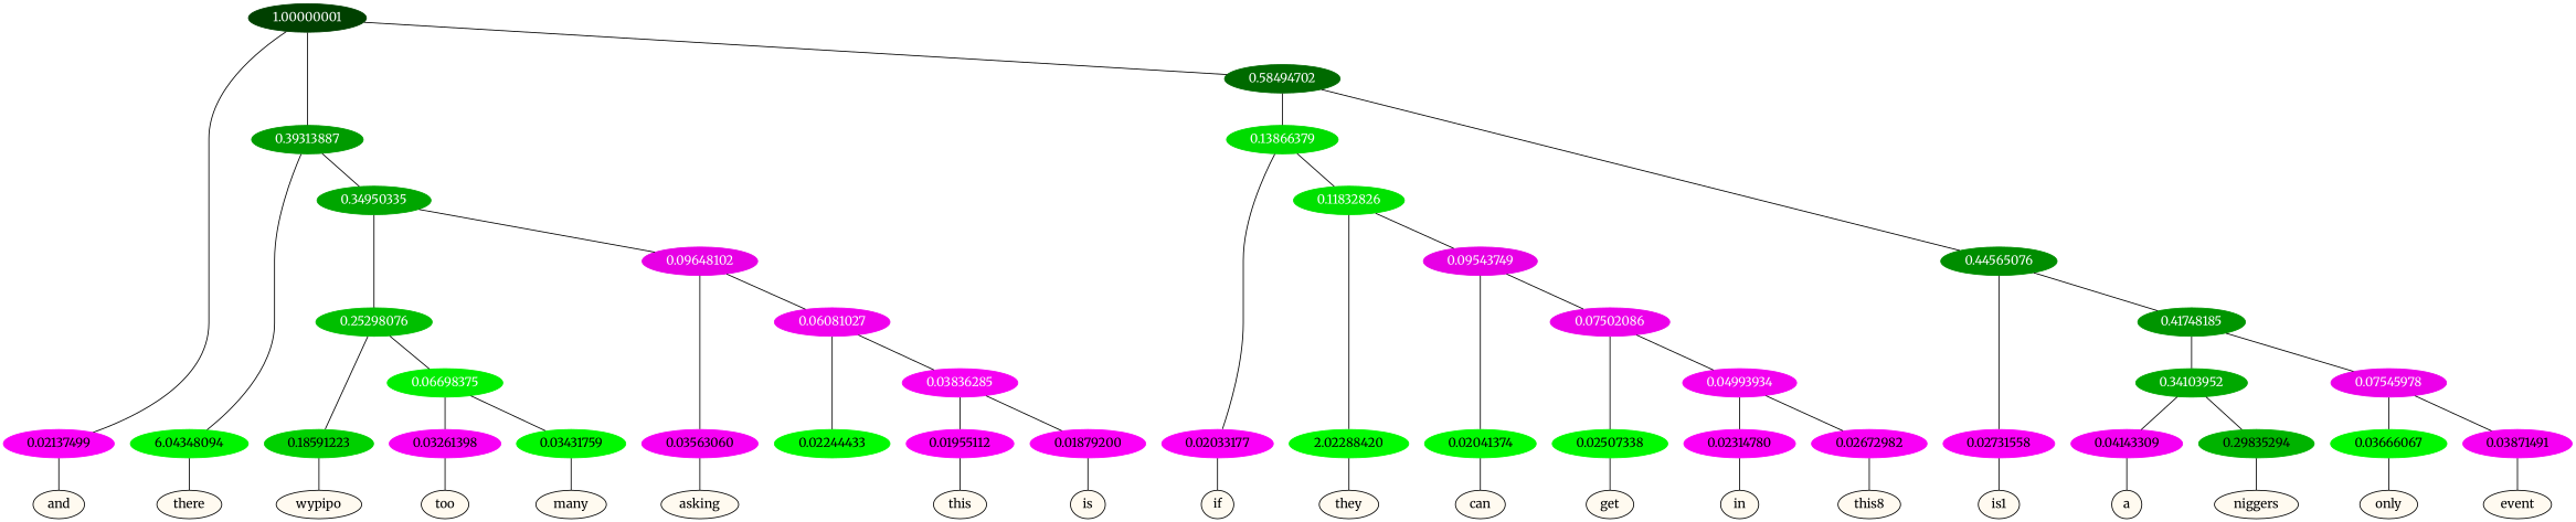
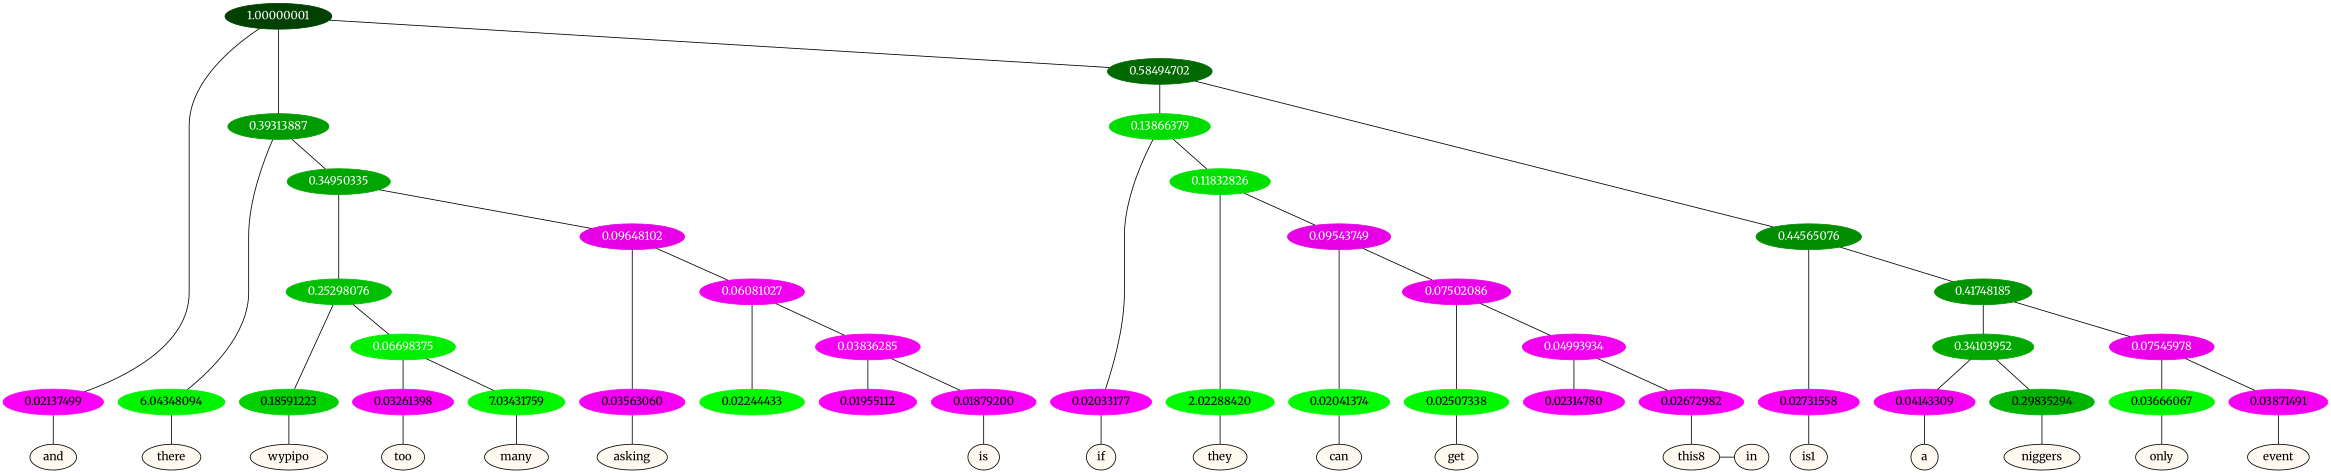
  graph {
    fontname=Merriweather
    node [color=black fontname=Merriweather format=png nodesep=0.001 ordering=out overlap_scaling=0.01 ranksep=0.001 style=filled fontcolor=black]
    edge [fontname=Merriweather]
    n1 [fillcolor=floralwhite height=0.15 label=there style="filled,solid" width=0.15 fontcolor=""]
    n2 [fillcolor=floralwhite height=0.15 label=too style="filled,solid" width=0.15 fontcolor=""]
    n3 [fillcolor=floralwhite height=0.15 label=many style="filled,solid" width=0.15 fontcolor=""]
    n4 [fillcolor=floralwhite height=0.15 label=wypipo style="filled,solid" width=0.15 fontcolor=""]
    n5 [fillcolor=floralwhite height=0.15 label=asking style="filled,solid" width=0.15 fontcolor=""]
-   n6 [fillcolor=floralwhite height=0.15 label=this style="filled,solid" width=0.15 fontcolor=""]
    n7 [fillcolor=floralwhite height=0.15 label=is style="filled,solid" width=0.15 fontcolor=""]
    n8 [fillcolor=floralwhite height=0.15 label=and style="filled,solid" width=0.15 fontcolor=""]
    n9 [fillcolor=floralwhite height=0.15 label=if style="filled,solid" width=0.15 fontcolor=""]
    n10 [fillcolor=floralwhite height=0.15 label=they style="filled,solid" width=0.15 fontcolor=""]
    n11 [fillcolor=floralwhite height=0.15 label=can style="filled,solid" width=0.15 fontcolor=""]
    n12 [fillcolor=floralwhite height=0.15 label=get style="filled,solid" width=0.15 fontcolor=""]
    n13 [fillcolor=floralwhite height=0.15 label=in style="filled,solid" width=0.15 fontcolor=""]
    n14 [fillcolor=floralwhite height=0.15 label=this8 style="filled,solid" width=0.15 fontcolor=""]
    n15 [fillcolor=floralwhite height=0.15 label=is1 style="filled,solid" width=0.15 fontcolor=""]
    n16 [fillcolor=floralwhite height=0.15 label=a style="filled,solid" width=0.15 fontcolor=""]
    n17 [fillcolor=floralwhite height=0.15 label=niggers style="filled,solid" width=0.15 fontcolor=""]
    n18 [fillcolor=floralwhite height=0.15 label=only style="filled,solid" width=0.15 fontcolor=""]
    n19 [fillcolor=floralwhite height=0.15 label=event style="filled,solid" width=0.15 fontcolor=""]
    n20 [color="0.334 1.000 0.957" height=0.15 label=6.04348094 width=0.15]
    n21 [color="0.835 1.000 0.967" height=0.15 label=0.03261398 width=0.15]
-   n22 [color="0.334 1.000 0.966" height=0.15 label=0.03431759 width=0.15]
+   n22 [color="0.334 1.000 0.966" height=0.15 label=7.03431759 width=0.15]
    n23 [color="0.334 1.000 0.814" height=0.15 label=0.18591223 width=0.15]
    n24 [color="0.835 1.000 0.964" height=0.15 label=0.03563060 width=0.15]
    n25 [color="0.334 1.000 0.978" height=0.15 label=0.02244433 width=0.15]
    n26 [color="0.835 1.000 0.980" height=0.15 label=0.01955112 width=0.15]
    n27 [color="0.835 1.000 0.981" height=0.15 label=0.01879200 width=0.15]
    n28 [color="0.835 1.000 0.979" height=0.15 label=0.02137499 width=0.15]
    n29 [color="0.835 1.000 0.980" height=0.15 label=0.02033177 width=0.15]
    n30 [color="0.334 1.000 0.977" height=0.15 label=2.02288420 width=0.15]
    n31 [color="0.334 1.000 0.980" height=0.15 label=0.02041374 width=0.15]
    n32 [color="0.334 1.000 0.975" height=0.15 label=0.02507338 width=0.15]
    n33 [color="0.835 1.000 0.977" height=0.15 label=0.02314780 width=0.15]
    n34 [color="0.835 1.000 0.973" height=0.15 label=0.02672982 width=0.15]
    n35 [color="0.835 1.000 0.973" height=0.15 label=0.02731558 width=0.15]
    n36 [color="0.835 1.000 0.959" height=0.15 label=0.04143309 width=0.15]
    n37 [color="0.334 1.000 0.702" height=0.15 label=0.29835294 width=0.15]
    n38 [color="0.334 1.000 0.963" height=0.15 label=0.03666067 width=0.15]
    n39 [color="0.835 1.000 0.961" height=0.15 label=0.03871491 width=0.15]
    n40 [color="0.334 1.000 0.250" fontcolor=grey99 height=0.15 label=1.00000001 width=0.15]
    n41 [color="0.334 1.000 0.607" fontcolor=grey99 height=0.15 label=0.39313887 width=0.15]
    n42 [color="0.334 1.000 0.415" fontcolor=grey99 height=0.15 label=0.58494702 width=0.15]
    n43 [color="0.334 1.000 0.650" fontcolor=grey99 height=0.15 label=0.34950335 width=0.15]
    n44 [color="0.334 1.000 0.861" fontcolor=grey99 height=0.15 label=0.13866379 width=0.15]
    n45 [color="0.334 1.000 0.554" fontcolor=grey99 height=0.15 label=0.44565076 width=0.15]
    n46 [color="0.334 1.000 0.747" fontcolor=grey99 height=0.15 label=0.25298076 width=0.15]
    n47 [color="0.835 1.000 0.904" fontcolor=grey99 height=0.15 label=0.09648102 width=0.15]
    n48 [color="0.334 1.000 0.882" fontcolor=grey99 height=0.15 label=0.11832826 width=0.15]
    n49 [color="0.334 1.000 0.583" fontcolor=grey99 height=0.15 label=0.41748185 width=0.15]
    n50 [color="0.334 1.000 0.933" fontcolor=grey99 height=0.15 label=0.06698375 width=0.15]
    n51 [color="0.835 1.000 0.939" fontcolor=grey99 height=0.15 label=0.06081027 width=0.15]
    n52 [color="0.835 1.000 0.905" fontcolor=grey99 height=0.15 label=0.09543749 width=0.15]
    n53 [color="0.334 1.000 0.659" fontcolor=grey99 height=0.15 label=0.34103952 width=0.15]
    n54 [color="0.835 1.000 0.925" fontcolor=grey99 height=0.15 label=0.07545978 width=0.15]
    n55 [color="0.835 1.000 0.962" fontcolor=grey99 height=0.15 label=0.03836285 width=0.15]
    n56 [color="0.835 1.000 0.925" fontcolor=grey99 height=0.15 label=0.07502086 width=0.15]
    n57 [color="0.835 1.000 0.950" fontcolor=grey99 height=0.15 label=0.04993934 width=0.15]
    subgraph sub_1 {
      rank=same
      n1
      n2
      n3
      n4
      n5
-     n6
      n7
      n8
      n9
      n10
      n11
      n12
      n13
      n14
      n15
      n16
      n17
      n18
      n19
    }
    subgraph sub_2 {
      rank=same
      n20
      n21
      n22
      n23
      n24
      n25
      n26
      n27
      n28
      n29
      n30
      n31
      n32
      n33
      n34
      n35
      n36
      n37
      n38
      n39
    }
    n20 -- n1
    n21 -- n2
    n22 -- n3
    n23 -- n4
    n24 -- n5
-   n26 -- n6
    n27 -- n7
    n28 -- n8
    n29 -- n9
    n30 -- n10
    n31 -- n11
    n32 -- n12
-   n33 -- n13
+   n14 -- n13
    n34 -- n14
    n35 -- n15
    n36 -- n16
    n37 -- n17
    n38 -- n18
    n39 -- n19
    n40 -- n28
    n40 -- n41
    n40 -- n42
    n41 -- n20
    n41 -- n43
    n42 -- n44
    n42 -- n45
    n43 -- n46
    n43 -- n47
    n44 -- n29
    n44 -- n48
    n45 -- n35
    n45 -- n49
    n46 -- n23
    n46 -- n50
    n47 -- n24
    n47 -- n51
    n48 -- n30
    n48 -- n52
    n49 -- n53
    n49 -- n54
    n50 -- n21
    n50 -- n22
    n51 -- n25
    n51 -- n55
    n52 -- n31
    n52 -- n56
    n53 -- n36
    n53 -- n37
    n54 -- n38
    n54 -- n39
    n55 -- n26
    n55 -- n27
    n56 -- n32
    n56 -- n57
    n57 -- n33
    n57 -- n34
  }
